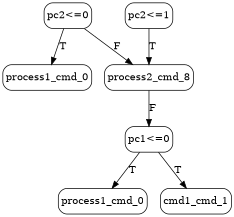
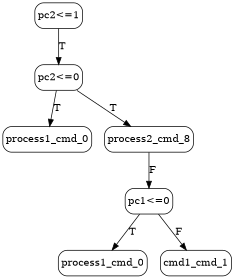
  digraph {
    node [margin="0.05,0.05" shape=box style=rounded]
    n1 [label=process1_cmd_0]
    n2 [label=process2_cmd_8]
    n3 [label="pc1<=0"]
    n4 [label="pc2<=0"]
    n5 [label=process1_cmd_0]
    n6 [label=cmd1_cmd_1]
    n7 [label="pc2<=1"]
    n2 -> n3 [label=F]
    n3 -> n5 [label=T]
-   n3 -> n6 [label=T]
+   n3 -> n6 [label=F]
    n4 -> n1 [label=T]
-   n4 -> n2 [label=F]
-   n7 -> n2 [label=T]
+   n4 -> n2 [label=T]
+   n7 -> n4 [label=T]
  }
